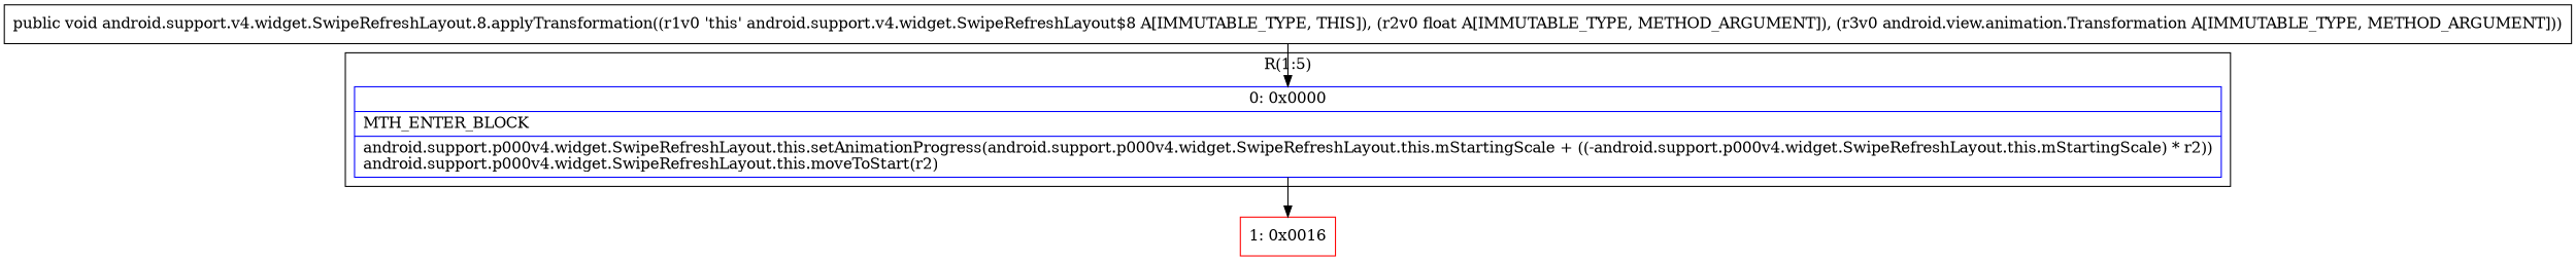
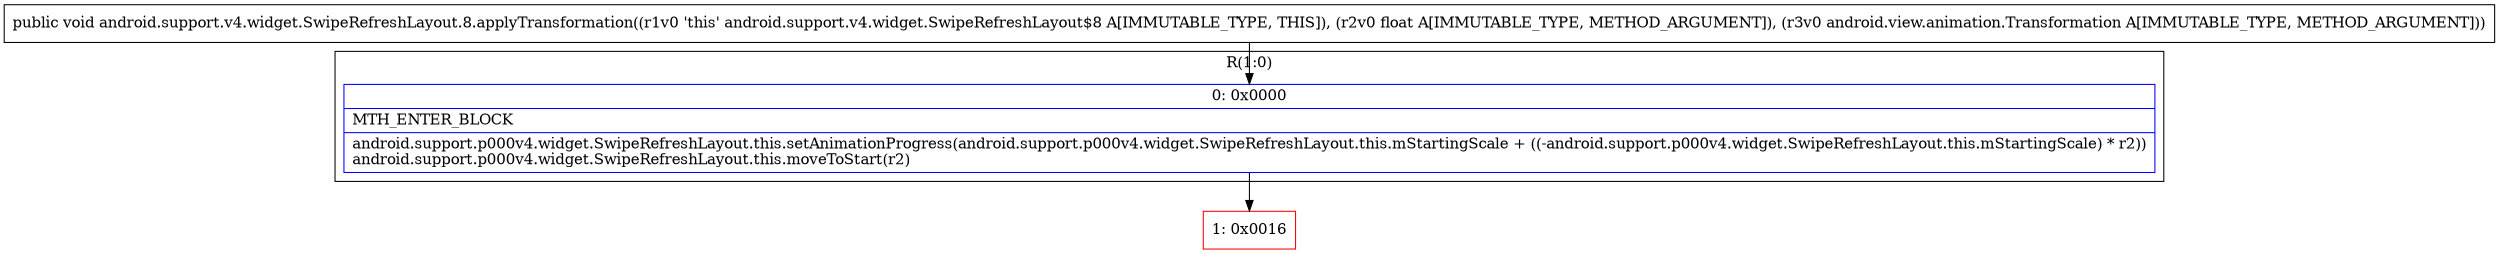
  digraph {
    node [shape=record]
    n1 [color=blue label="{0\:\ 0x0000|MTH_ENTER_BLOCK\l|android.support.p000v4.widget.SwipeRefreshLayout.this.setAnimationProgress(android.support.p000v4.widget.SwipeRefreshLayout.this.mStartingScale + ((\-android.support.p000v4.widget.SwipeRefreshLayout.this.mStartingScale) * r2))\landroid.support.p000v4.widget.SwipeRefreshLayout.this.moveToStart(r2)\l}"]
    n2 [color=red label="{1\:\ 0x0016}"]
    n3 [label="{public void android.support.v4.widget.SwipeRefreshLayout.8.applyTransformation((r1v0 'this' android.support.v4.widget.SwipeRefreshLayout$8 A[IMMUTABLE_TYPE, THIS]), (r2v0 float A[IMMUTABLE_TYPE, METHOD_ARGUMENT]), (r3v0 android.view.animation.Transformation A[IMMUTABLE_TYPE, METHOD_ARGUMENT])) }"]
    subgraph cluster_1 {
-     label="R(1:5)"
+     label="R(1:0)"
      n1
    }
    n1 -> n2
    n3 -> n1
  }
